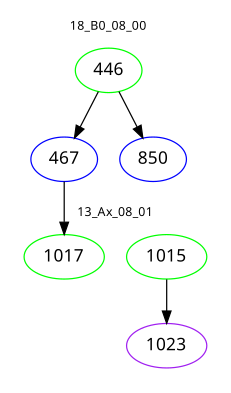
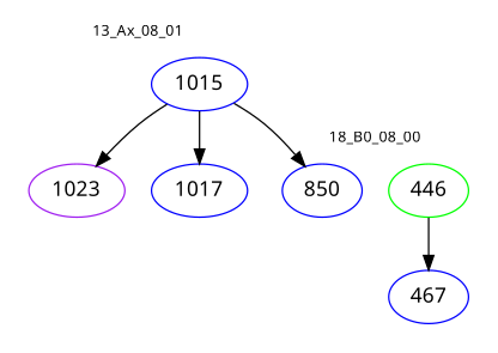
  digraph {
    fontname="Noto Sans"
    node [color=blue fontname="Noto Sans"]
    edge [color=black fontname="Noto Sans"]
-   n1 [color=green label=1015]
+   n1 [label=1015]
    n2 [color=purple label=1023]
-   n3 [color=green label=1017]
+   n3 [label=1017]
    n4 [color=green label=446]
    n5 [label=467]
    n6 [label=850]
    subgraph cluster_1 {
      color=white
      fontsize=10
      label="13_Ax_08_01"
      n1
      n2
      n3
    }
    subgraph cluster_2 {
      color=white
      fontsize=10
      label="18_B0_08_00"
      n4
      n5
      n6
    }
    n1 -> n2
-   n5 -> n3
+   n1 -> n3
    n4 -> n5
-   n4 -> n6
+   n1 -> n6
  }
